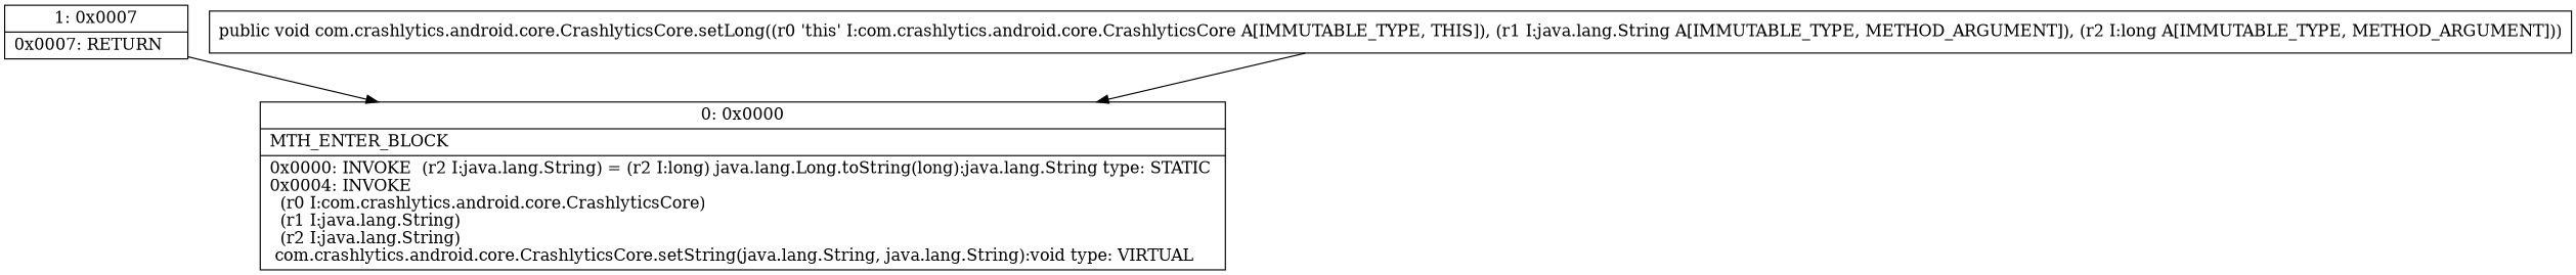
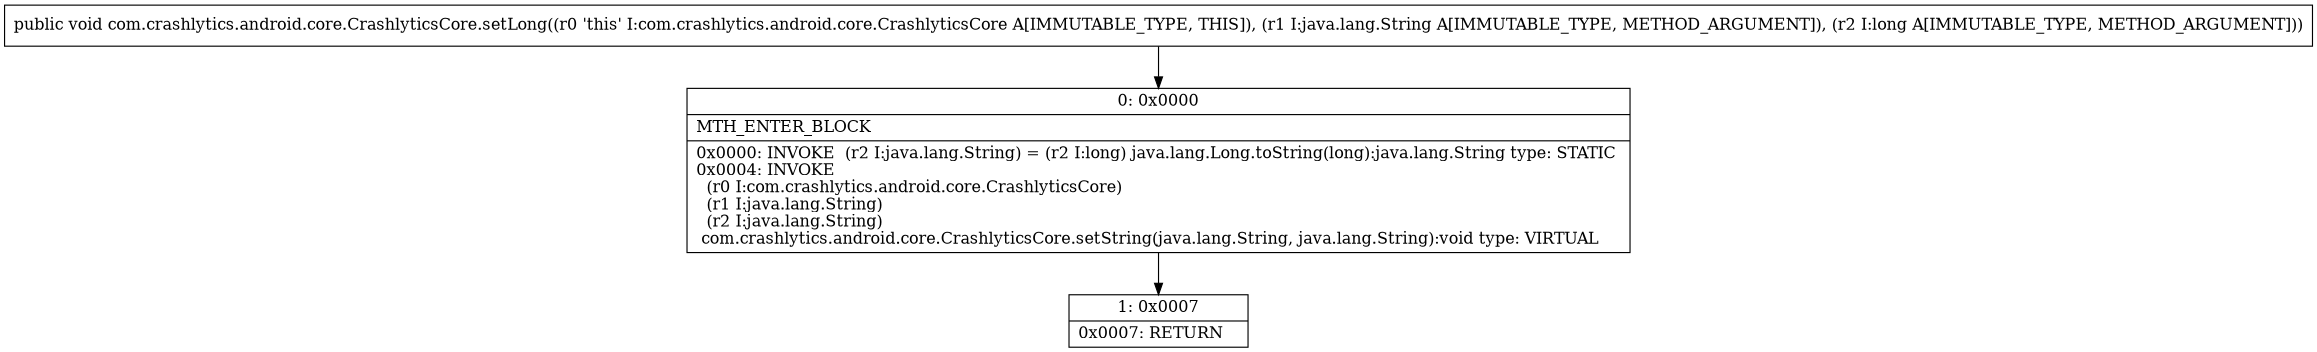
  digraph {
    node [shape=record]
    n1 [label="{0\:\ 0x0000|MTH_ENTER_BLOCK\l|0x0000: INVOKE  (r2 I:java.lang.String) = (r2 I:long) java.lang.Long.toString(long):java.lang.String type: STATIC \l0x0004: INVOKE  \l  (r0 I:com.crashlytics.android.core.CrashlyticsCore)\l  (r1 I:java.lang.String)\l  (r2 I:java.lang.String)\l com.crashlytics.android.core.CrashlyticsCore.setString(java.lang.String, java.lang.String):void type: VIRTUAL \l}"]
    n2 [label="{1\:\ 0x0007|0x0007: RETURN   \l}"]
    n3 [label="{public void com.crashlytics.android.core.CrashlyticsCore.setLong((r0 'this' I:com.crashlytics.android.core.CrashlyticsCore A[IMMUTABLE_TYPE, THIS]), (r1 I:java.lang.String A[IMMUTABLE_TYPE, METHOD_ARGUMENT]), (r2 I:long A[IMMUTABLE_TYPE, METHOD_ARGUMENT])) }"]
-   n2 -> n1
+   n1 -> n2
    n3 -> n1
  }
